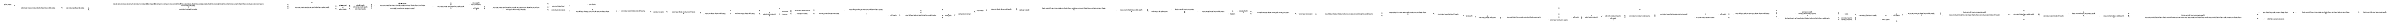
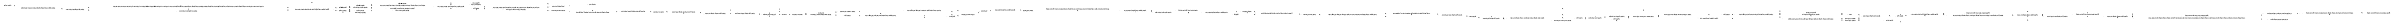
  digraph {
    rankdir=LR
    n1 [label="'push ebp', 'push ebx', 'push edi', 'push esi', 'sub esp, 0x2c', 'mov ebp, dword [esp+0x44]', 'mov edi, dword [esp+0x40]', 'mov dword [esp+0x1c], 0xffffffff', 'mov dword [esp+0x8], 0xffffffff', 'mov dword [esp+0x24], 0x0', 'mov dword [esp+0x18], 0x0', 'sub esp, 0xc', 'push dword [ebp]', 'call 0x804aaa0', 'add esp, 0x8', 'push 0x804e3a8', 'push 0x6', 'call 0x8048fc0', 'add esp, 0x8', 'push 0x804e535', 'push 0x804e598', 'call 0x8049050', 'add esp, 0x4', 'push 0x804e598', 'call 0x8048dd0', 'add esp, 0x10', 'call 0x8049b00', 'sub esp, 0xc', 'push 0x8049dd0', 'call 0x804e2a0', 'add esp, 0x10', 'mov dword [esp+0x28], 0x0', 'xor ebx, ebx', 'mov dword [esp+0x20], 0x0', "]
    n2 [label="'sub esp, 0xc', 'push 0x0', 'push 0x804e880', 'push 0x804e592', 'push ebp', 'push edi', 'call 0x804a9e0', 'add esp, 0x20', 'cmp eax, 0xff', 'jle 0x80495aa', "]
    n3 [label="'cmp eax, 0xffffffff', 'jne 0x804997a', "]
    n4 [label="'cmp eax, 0x100', 'je 0x8049568', "]
    n5 [label="'cmp eax, 0xffffff7d', 'jne 0x80499b3', "]
    n6 [label="'mov eax, dword [0x8051118]', 'cmp eax, edi', 'jge 0x80499cc', "]
    n7 [label="'mov ebx, dword [0x80512f0]', 'jmp 0x8049532', "]
+   n8 [label="'cmp eax, 0x102', 'jne 0x8049570', "]
    n9 [label="'cmp eax, 0xffffff7e', 'jne 0x80499c7', "]
    n10 [label="'sub esp, 0x8', 'push 0x0', 'push 0x804e5a2', 'push dword [0x8051110]', 'push 0x804e594', 'push 0x804e52e', 'push dword [0x8051184]', 'call 0x804cb60', 'add esp, 0x14', 'push 0x0', 'call 0x8048ee0', "]
    n11 [label="'sub esp, 0x4', 'push 0x5', 'push 0x804e5b1', 'push 0x0', 'call 0x8048db0', 'add esp, 0xc', 'push eax', 'jmp 0x8049a0d', "]
    n12 [label="'mov esi, dword [ebp+eax*4]', 'mov ecx, esi', 'call 0x8049b10', 'cmp byte [esp+0x28], 0x0', 'je 0x80495da', "]
    n13 [label="'sub esp, 0xc', 'jmp 0x8049a19', "]
    n14 [label="'sub esp, 0xc', 'push 0x0', 'call 0x80491c0', "]
    n15 [label="'push 0x0', 'push 0x0', 'call 0x8048e80', 'add esp, 0x4', "]
    n16 [label="'mov dword [esp+0xc], 0x0', 'test al, al', 'mov dword [esp+0x10], ebx', 'jne 0x80496cc', "]
    n17 [label="'test al, al', 'je 0x20499e3',"]
    n18 [label="'mov al, 0x1', 'mov dword [esp+0x28], eax', 'jmp 0x8049532', "]
    n19 [label="'cmp eax, 0x101', 'jne 0x80499c7', "]
    n20 [label="'mov eax, dword [0x80512f0]', 'sub esp, 0xc', 'mov dword [esp+0x2c], eax', 'push eax', 'call 0x8048f20', 'add esp, 0x10', 'test eax, eax', 'je 0x8049532', "]
    n21 [label="'push 0x7d', 'call 0x80491c0', "]
    n22 [label="'sub esp, 0xc', 'push esi', 'call 0x8048e40', 'add esp, 0x10', 'test eax, eax', 'jne 0x8049a23', "]
    n23 [label="'mov edx, dword [esp+0x20]', 'test edx, edx', 'je 0x8049610', "]
    n24 [label="'sub esp, 0x4', 'push 0x5', 'push 0x804e5c1', 'push 0x0', 'call 0x8048db0', 'add esp, 0x10', 'mov esi, eax', 'sub esp, 0x8', 'push 0x804f14b', 'push 0x4', 'call 0x804bee0', 'add esp, 0x10', 'push eax', 'push esi', "]
    n25 [label="'mov ecx, dword [esp+0x20]', 'cmp byte [eax+ecx-0x1], 0x3a', 'jne 0x8049532', "]
    n26 [label="'call 0x8048f70', 'mov ebx, dword [eax]', 'sub esp, 0x4', 'push 0x5', 'push 0x804e5f9', 'push 0x0', 'call 0x8048db0', 'add esp, 0x10', 'mov edi, eax', 'sub esp, 0x8', 'push esi', 'push 0x4', 'call 0x804bee0', 'add esp, 0x10', 'push eax', 'push edi', 'push ebx', 'push 0x7d', 'call 0x8048e80', "]
    n27 [label="'cmp byte [esp+0x28], 0x0', 'jne 0x80496ff', "]
    n28 [label="'mov edi, dword [esp+0x1c]', 'mov ecx, edi', 'call 0x8049b50', 'xor ebx, ebx', 'test al, al', 'jne 0x8049665', "]
    n29 [label="'sub esp, 0xc', 'lea eax, [esp+0x14]', 'lea ecx, [esp+0x28]', 'push 0x0', 'push 0x0', 'push eax', 'push ecx', 'push edx', 'call 0x804c8c0', 'add esp, 0x20', "]
    n30 [label="'mov ecx, dword [esp+0x20]', 'mov byte [ecx+eax-0x1], 0x0', 'jmp 0x8049532', "]
    n31 [label="'call 0x8048f70', 'mov esi, dword [eax]', 'sub esp, 0x4', 'push 0x5', 'push 0x804e695', 'jmp 0x8049aa2', "]
    n32 [label="'mov eax, dword [0x8051118]', 'inc eax', 'cmp eax, edi', 'jne 0x8049740', "]
    n33 [label="'sub esp, 0xc', 'push 0x804f14b', 'call 0x8048da0', 'add esp, 0x10', 'test eax, eax', 'jne 0x8049a91', "]
    n34 [label="'cmp dword [esp+0x10], 0x0', 'je 0x8049693', "]
    n35 [label="'cmp dword [esp+0x10], 0x0', 'je 0x804963d', "]
    n36 [label="'push 0x0', 'call 0x8048db0', 'add esp, 0xc', 'push eax', 'push esi', 'push 0x7d', 'call 0x8048e80', 'add esp, 0x4', "]
    n37 [label="'lea ebp, [ebp+eax*4]', "]
    n38 [label="'sub esp, 0xc', 'push 0x804e63b', 'call 0x8048e90', 'add esp, 0x10', 'test eax, eax', 'jne 0x8049727', "]
    n39 [label="'call 0x8048f70', 'mov esi, dword [eax]', 'sub esp, 0x4', 'push 0x5', 'push 0x804e61c', "]
    n40 [label="'mov edi, dword [esp+0x8]', 'mov ecx, edi', 'call 0x8049b60', 'test ebx, ebx', 'je 0x80496c0', "]
    n41 [label="'mov dword [esp+0xc], ebx', "]
    n42 [label="'sub esp, 0xc', 'push edi', 'call 0x8048d10', 'add esp, 0x10', 'test eax, eax', 'je 0x8049665', "]
    n43 [label="'mov ecx, dword [esp+0x8]', 'call 0x8049b60', 'mov dword [esp+0xc], 0x0', 'test al, al', 'je 0x8049670', "]
    n44 [label="'call 0x8048f70', 'mov esi, dword [eax]', 'sub esp, 0x4', 'push 0x5', 'push 0x804e64c', 'push 0x0', 'call 0x8048db0', 'add esp, 0x10', 'push dword [esp+0x1c]', 'push eax', 'push esi', 'push 0x7d', 'call 0x8048e80', "]
    n45 [label="'mov esi, dword [esp+0x20]', 'test esi, esi', 'je 0x804978f', "]
    n46 [label="'mov dword [ebp], eax', 'mov ecx, 0x804e649', 'call 0x8049d90', 'mov dword [ebp+0x4], eax', 'mov dword [ebp+0x8], 0x0', 'jmp 0x8049744', "]
    n47 [label="'mov ecx, 0x804e641', 'call 0x8049d90', "]
    n48 [label="'mov dword [esp+0xc], ebx', 'mov ebx, dword [esp+0x10]', "]
    n49 [label="'test al, al', 'jne 0x80496c0', "]
    n50 [label="'mov ebx, dword [esp+0x10]', 'cmp byte [ebx], 0x0', 'je 0x80496c8', "]
    n51 [label="'mov edi, eax', 'mov ecx, dword [esp+0x8]', 'call 0x8049b60', 'test al, al', 'je 0x8049663', "]
    n52 [label="'call 0x8048f70', 'mov esi, dword [eax]', 'sub esp, 0x4', 'push 0x5', 'push 0x804e673', 'jmp 0x8049aa2', "]
    n53 [label="'mov esi, dword [esp+0x1c]', 'mov ecx, esi', 'call 0x8049b50', 'test al, al', 'jne 0x80497f3', "]
    n54 [label="'sub esp, 0x8', 'lea eax, [esp+0x1c]', 'lea ecx, [esp+0x10]', 'lea edx, [esp+0x24]', 'push eax', 'push 0x0', 'push 0x0', 'push ecx', 'push edx', 'push esi', 'call 0x804c530', 'add esp, 0x20', 'test eax, eax', 'je 0x804978f', "]
    n55 [label="'mov edi, dword [esp+0x40]', "]
    n56 [label="'sub esp, 0x4', 'lea eax, [esp+0x28]', 'push eax', 'push edi', 'push ebx', 'call 0x804d0e0', 'add esp, 0x10', 'test eax, eax', 'jle 0x80496c0', "]
    n57 [label="'sub esp, 0x8', 'lea eax, [esp+0x20]', 'lea edx, [esp+0x2c]', 'mov ecx, ebx', 'push 0x0', 'push eax', 'call 0x8049b70', 'add esp, 0x10', 'jmp 0x80496c8', "]
    n58 [label="'mov ebx, dword [edi]', "]
    n59 [label="'mov eax, dword [edi+0xc]', 'mov dword [esp+0x8], eax', "]
    n60 [label="'mov edi, dword [esp+0x24]', 'mov dword [esp+0x14], 0x0', 'test ebx, ebx', 'je 0x8049846', "]
    n61 [label="'test ebx, ebx', 'je 0x80497af', "]
    n62 [label="'xor ecx, ecx', 'cmp byte [esp+0x14], 0x0', 'mov edx, 0x7d', 'cmovne edx, ecx', 'push eax', 'push 0x804e92c', 'push 0x0', 'push edx', 'call 0x8048e80', 'add esp, 0x10', "]
    n63 [label="'mov dword [esp+0x18], eax', "]
    n64 [label="'mov esi, dword [esp+0x8]', 'mov ecx, esi', 'call 0x8049b60', 'xor ebx, ebx', 'cmp dword [esp+0xc], 0x0', 'je 0x8049894', "]
    n65 [label="'mov bl, 0x1', 'mov ecx, dword [esp+0x10]', 'cmp byte [ecx], 0x0', 'je 0x8049894', "]
    n66 [label="'sub esp, 0xc', 'push esi', 'call 0x8048d10', 'add esp, 0x10', 'mov esi, eax', 'mov ecx, dword [esp+0x8]', 'call 0x8049b60', 'test esi, esi', 'je 0x80497eb', "]
    n67 [label="'mov ecx, dword [esp+0x8]', 'call 0x8049b60', 'test al, al', 'je 0x80497dd', "]
    n68 [label="'mov ecx, dword [esp+0x1c]', 'call 0x8049b50', 'test bl, bl', 'jne 0x80498a5', "]
    n69 [label="'test al, al', 'jne 0x8049894', "]
    n70 [label="'xor eax, eax', 'cmp dword [esp+0x18], 0x0', 'sete al', 'sub esp, 0x8', 'lea esi, [esp+0x20]', 'lea edx, [esp+0x1c]', 'push eax', 'push esi', 'call 0x8049b70', 'add esp, 0x10', 'test eax, eax', 'je 0x8049881', "]
    n71 [label="'test al, al', 'jne 0x8049ab8', "]
    n72 [label="'test al, al', 'je 0x80497d5', "]
    n73 [label="'mov edi, dword [esp+0x24]', 'mov dword [esp+0x14], 0x0', 'jmp 0x8049803', "]
    n74 [label="'sub esp, 0x8', 'push edi', 'push dword [esp+0x24]', 'call 0x8048df0', 'add esp, 0x10', 'test eax, eax', 'jne 0x8049a58', "]
    n75 [label="'test al, al', 'jne 0x80498bd', "]
    n76 [label="'sub esp, 0x4', 'lea eax, [esp+0x18]', 'push eax', 'push esi', 'push dword [esp+0x18]', 'call 0x804d0e0', 'add esp, 0x10', 'test eax, eax', 'jle 0x8049887', "]
    n77 [label="'mov edi, dword [esp+0x14]', 'jmp 0x8049894', "]
    n78 [label="'cmp dword [esp+0x18], 0x0', 'jne 0x8049894', "]
    n79 [label="'mov eax, dword [esi]', 'mov dword [esp+0xc], eax', 'jmp 0x80497f3', "]
    n80 [label="'mov eax, dword [esi+0xc]', 'mov dword [esp+0x8], eax', "]
    n81 [label="'sub esp, 0xc', 'push dword [esp+0x20]', 'call 0x8049e80', 'add esp, 0x4', 'push dword [esp+0x30]', 'call 0x8049e80', 'add esp, 0x10', 'mov esi, dword [esp+0x8]', 'mov ecx, esi', 'call 0x8049b60', 'test al, al', 'jne 0x80498fb', "]
    n82 [label="'cmp dword [esp+0x18], 0x0', 'je 0x8049ae0', "]
    n83 [label="'mov dword [esp+0x18], eax', 'mov edi, dword [esp+0x14]', 'jmp 0x8049892', "]
    n84 [label="'mov ebx, 0x7d', 'jmp 0x8049970', "]
    n85 [label="'mov esi, dword [esp+0x1c]', 'mov ecx, esi', 'call 0x8049b50', 'test al, al', 'jne 0x804991e', "]
    n86 [label="'sub esp, 0xc', 'push esi', 'call 0x8048ec0', 'add esp, 0x10', 'test eax, eax', 'jne 0x8049a6b', "]
    n87 [label="'xor ebx, ebx', "]
    n88 [label="'mov eax, ebx', 'add esp, 0x2c', 'pop esi', 'pop edi', 'pop ebx', 'pop ebp', 'retn', "]
    n89 [label="'sub esp, 0x8', 'push ebp', 'push dword [ebp]', 'call 0x8048de0', 'add esp, 0x10', 'call 0x8048f70', 'mov edi, dword [eax]', 'xor ebx, ebx', 'cmp edi, 0x2', 'sete bl', 'or ebx, 0x7e', 'sub esp, 0x4', 'push 0x5', 'push 0x804e6e4', 'push 0x0', 'call 0x8048db0', 'add esp, 0x10', 'mov esi, eax', 'sub esp, 0xc', 'push dword [ebp]', 'call 0x804c1b0', 'add esp, 0x10', 'push eax', 'push esi', 'push edi', 'push 0x0', 'call 0x8048e80', 'add esp, 0x10', "]
    n90 [label="'sub esp, 0xc', 'push esi', 'call 0x8049000', 'add esp, 0x10', 'test eax, eax', 'jne 0x8049a7e', "]
    n91 [label="'call 0x8048f70', 'mov esi, dword [eax]', 'sub esp, 0x4', 'push 0x5', 'push 0x804e6b7', 'jmp 0x8049aa2', "]
    n92 [label="'call 0x8048f70', 'mov esi, dword [eax]', 'sub esp, 0x4', 'push 0x5', 'push 0x804e6ce', 'jmp 0x8049aa2', "]
    n1 -> n2 [label=CFG]
    n2 -> n3 [label=CFG]
    n2 -> n4 [label=CFG]
    n3 -> n5 [label=CFG]
    n3 -> n6 [label=CFG]
    n4 -> n7 [label=CFG]
+   n4 -> n8 [label=CFG]
    n5 -> n9 [label=CFG]
    n5 -> n10 [label=CFG]
    n6 -> n11 [label=CFG]
    n6 -> n12 [label=CFG]
    n7 -> n2 [label=CFG]
+   n8 -> n18 [label=CFG]
    n9 -> n13 [label=CFG]
    n9 -> n14 [label=CFG]
    n11 -> n15 [label=CFG]
    n12 -> n16 [label=CFG]
    n12 -> n17 [label=CFG]
    n13 -> n21 [label=CFG]
    n15 -> n21 [label=CFG]
    n16 -> n22 [label=CFG]
    n16 -> n23 [label=CFG]
    n17 -> n16 [label=CFG]
    n17 -> n24 [label=CFG]
    n18 -> n2 [label=CFG]
    n19 -> n13 [label=CFG]
    n19 -> n20 [label=CFG]
    n20 -> n2 [label=CFG]
    n20 -> n25 [label=CFG]
    n22 -> n26 [label=CFG]
    n22 -> n27 [label=CFG]
    n23 -> n28 [label=CFG]
    n23 -> n29 [label=CFG]
    n24 -> n15 [label=CFG]
    n25 -> n2 [label=CFG]
    n25 -> n30 [label=CFG]
    n26 -> n31 [label=CFG]
    n27 -> n32 [label=CFG]
    n27 -> n33 [label=CFG]
    n28 -> n34 [label=CFG]
    n28 -> n35 [label=CFG]
    n29 -> n28 [label=CFG]
    n30 -> n2 [label=CFG]
    n31 -> n36 [label=CFG]
    n32 -> n37 [label=CFG]
    n32 -> n38 [label=CFG]
    n33 -> n32 [label=CFG]
    n33 -> n39 [label=CFG]
    n34 -> n40 [label=CFG]
-   n41 -> n34 [label=CFG]
+   n34 -> n41 [label=CFG]
    n35 -> n42 [label=CFG]
    n35 -> n43 [label=CFG]
    n36 -> n44 [label=CFG]
    n37 -> n45 [label=CFG]
    n38 -> n46 [label=CFG]
    n38 -> n47 [label=CFG]
    n39 -> n36 [label=CFG]
    n40 -> n48 [label=CFG]
    n40 -> n49 [label=CFG]
    n41 -> n50 [label=CFG]
    n42 -> n34 [label=CFG]
    n42 -> n51 [label=CFG]
    n43 -> n42 [label=CFG]
    n43 -> n50 [label=CFG]
    n44 -> n52 [label=CFG]
    n45 -> n53 [label=CFG]
    n45 -> n54 [label=CFG]
    n46 -> n45 [label=CFG]
    n47 -> n46 [label=CFG]
    n48 -> n55 [label=CFG]
    n49 -> n48 [label=CFG]
    n49 -> n56 [label=CFG]
    n50 -> n55 [label=CFG]
    n50 -> n57 [label=CFG]
    n51 -> n58 [label=CFG]
    n51 -> n59 [label=CFG]
    n52 -> n36 [label=CFG]
    n53 -> n60 [label=CFG]
    n53 -> n61 [label=CFG]
    n54 -> n53 [label=CFG]
    n54 -> n62 [label=CFG]
    n55 -> n22 [label=CFG]
    n56 -> n48 [label=CFG]
    n56 -> n63 [label=CFG]
    n57 -> n55 [label=CFG]
    n58 -> n34 [label=CFG]
    n59 -> n58 [label=CFG]
    n60 -> n64 [label=CFG]
    n60 -> n65 [label=CFG]
    n61 -> n66 [label=CFG]
    n61 -> n67 [label=CFG]
    n62 -> n53 [label=CFG]
    n63 -> n48 [label=CFG]
    n64 -> n68 [label=CFG]
    n64 -> n69 [label=CFG]
    n65 -> n68 [label=CFG]
    n65 -> n70 [label=CFG]
    n66 -> n71 [label=CFG]
    n66 -> n72 [label=CFG]
    n67 -> n66 [label=CFG]
    n67 -> n73 [label=CFG]
    n68 -> n74 [label=CFG]
    n68 -> n75 [label=CFG]
    n69 -> n68 [label=CFG]
    n69 -> n76 [label=CFG]
    n70 -> n77 [label=CFG]
    n70 -> n78 [label=CFG]
    n71 -> n44 [label=CFG]
    n71 -> n60 [label=CFG]
    n72 -> n79 [label=CFG]
    n72 -> n80 [label=CFG]
    n73 -> n65 [label=CFG]
    n74 -> n31 [label=CFG]
    n74 -> n81 [label=CFG]
    n75 -> n74 [label=CFG]
    n75 -> n81 [label=CFG]
    n76 -> n82 [label=CFG]
    n76 -> n83 [label=CFG]
    n77 -> n68 [label=CFG]
    n78 -> n68 [label=CFG]
-   n78 -> n84 [label=CFG]
+   n77 -> n84 [label=CFG]
    n79 -> n60 [label=CFG]
    n80 -> n79 [label=CFG]
    n81 -> n85 [label=CFG]
    n81 -> n86 [label=CFG]
    n82 -> n52 [label=CFG]
    n82 -> n87 [label=CFG]
    n83 -> n87 [label=CFG]
    n84 -> n88 [label=CFG]
    n85 -> n89 [label=CFG]
    n85 -> n90 [label=CFG]
    n86 -> n85 [label=CFG]
    n86 -> n91 [label=CFG]
    n87 -> n68 [label=CFG]
    n89 -> n88 [label=CFG]
    n90 -> n89 [label=CFG]
    n90 -> n92 [label=CFG]
    n91 -> n36 [label=CFG]
    n92 -> n36 [label=CFG]
  }
